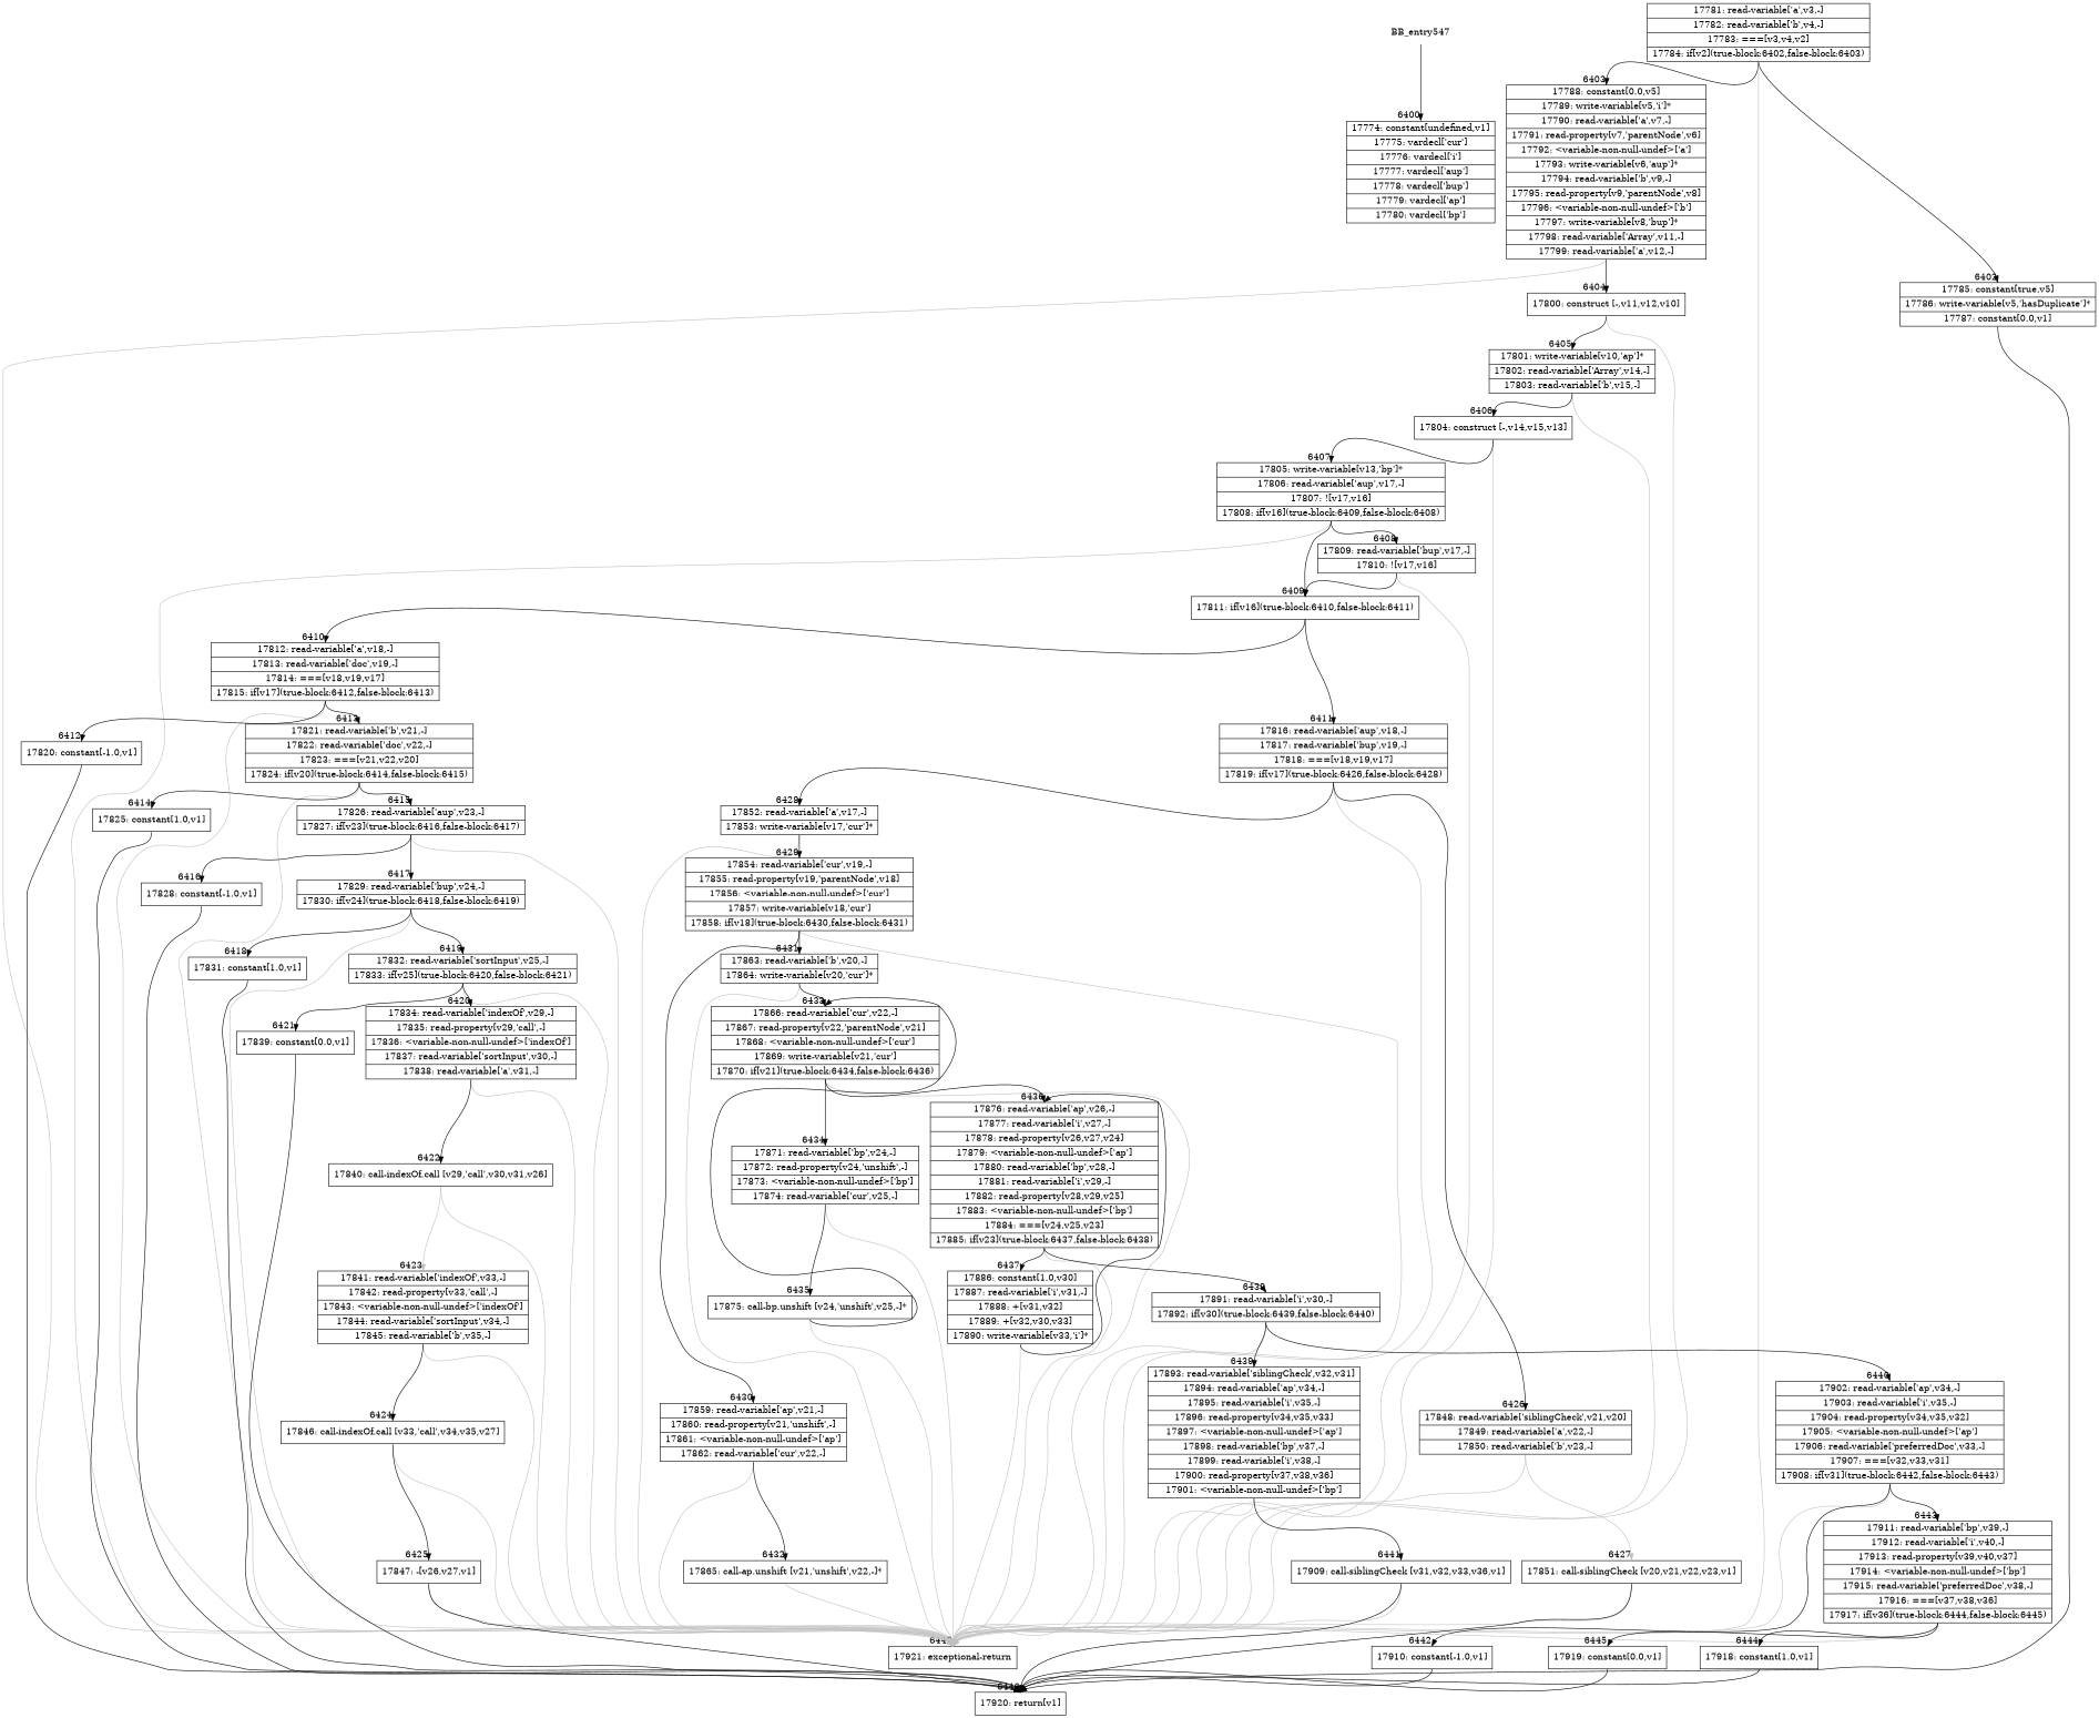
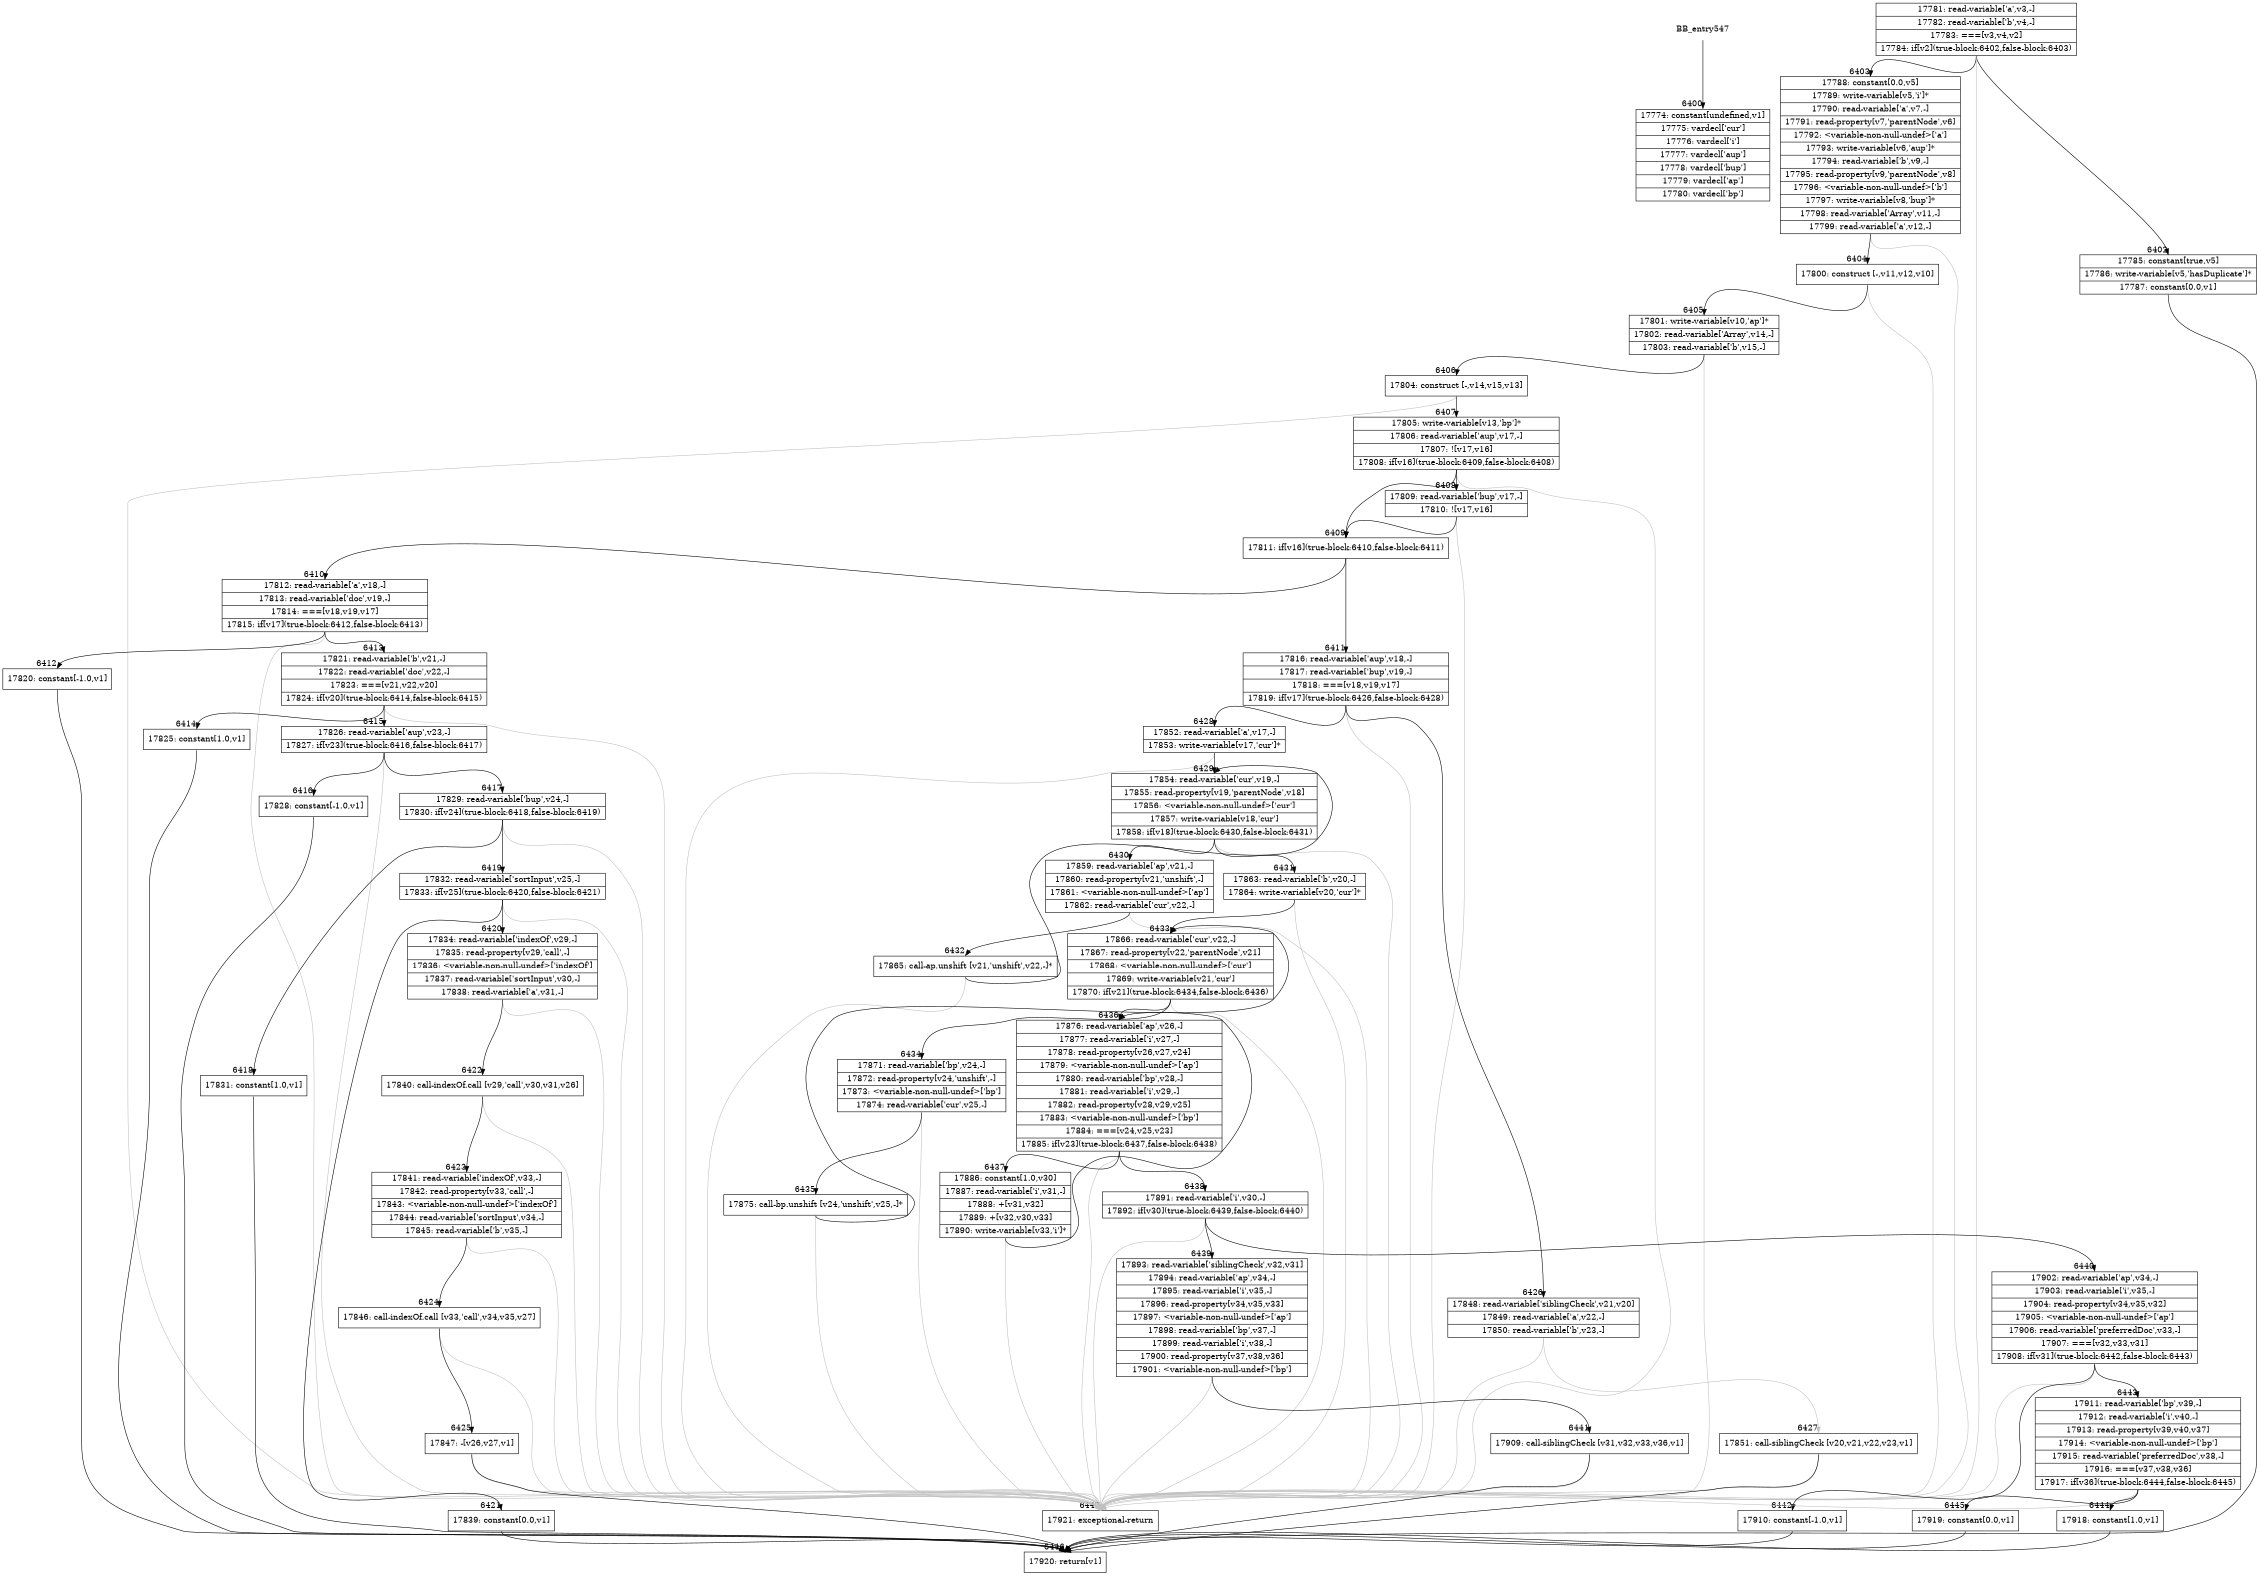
  digraph {
    rankdir=TD
    node [shape=record]
    edge [headport=n tailport=s]
    n1 [label=BB_entry547 shape=none]
    n2 [label="{17774: constant[undefined,v1]|17775: vardecl['cur']|17776: vardecl['i']|17777: vardecl['aup']|17778: vardecl['bup']|17779: vardecl['ap']|17780: vardecl['bp']}"]
    n3 [label="{17781: read-variable['a',v3,-]|17782: read-variable['b',v4,-]|17783: ===[v3,v4,v2]|17784: if[v2](true-block:6402,false-block:6403)}"]
    n4 [label="{17785: constant[true,v5]|17786: write-variable[v5,'hasDuplicate']*|17787: constant[0.0,v1]}"]
    n5 [label="{17788: constant[0.0,v5]|17789: write-variable[v5,'i']*|17790: read-variable['a',v7,-]|17791: read-property[v7,'parentNode',v6]|17792: \<variable-non-null-undef\>['a']|17793: write-variable[v6,'aup']*|17794: read-variable['b',v9,-]|17795: read-property[v9,'parentNode',v8]|17796: \<variable-non-null-undef\>['b']|17797: write-variable[v8,'bup']*|17798: read-variable['Array',v11,-]|17799: read-variable['a',v12,-]}"]
    n6 [label="{17921: exceptional-return}"]
    n7 [label="{17920: return[v1]}"]
    n8 [label="{17800: construct [-,v11,v12,v10]}"]
    n9 [label="{17801: write-variable[v10,'ap']*|17802: read-variable['Array',v14,-]|17803: read-variable['b',v15,-]}"]
    n10 [label="{17804: construct [-,v14,v15,v13]}"]
    n11 [label="{17805: write-variable[v13,'bp']*|17806: read-variable['aup',v17,-]|17807: ![v17,v16]|17808: if[v16](true-block:6409,false-block:6408)}"]
    n12 [label="{17811: if[v16](true-block:6410,false-block:6411)}"]
    n13 [label="{17809: read-variable['bup',v17,-]|17810: ![v17,v16]}"]
    n14 [label="{17812: read-variable['a',v18,-]|17813: read-variable['doc',v19,-]|17814: ===[v18,v19,v17]|17815: if[v17](true-block:6412,false-block:6413)}"]
    n15 [label="{17816: read-variable['aup',v18,-]|17817: read-variable['bup',v19,-]|17818: ===[v18,v19,v17]|17819: if[v17](true-block:6426,false-block:6428)}"]
    n16 [label="{17820: constant[-1.0,v1]}"]
    n17 [label="{17821: read-variable['b',v21,-]|17822: read-variable['doc',v22,-]|17823: ===[v21,v22,v20]|17824: if[v20](true-block:6414,false-block:6415)}"]
    n18 [label="{17848: read-variable['siblingCheck',v21,v20]|17849: read-variable['a',v22,-]|17850: read-variable['b',v23,-]}"]
    n19 [label="{17852: read-variable['a',v17,-]|17853: write-variable[v17,'cur']*}"]
    n20 [label="{17825: constant[1.0,v1]}"]
    n21 [label="{17826: read-variable['aup',v23,-]|17827: if[v23](true-block:6416,false-block:6417)}"]
    n22 [label="{17851: call-siblingCheck [v20,v21,v22,v23,v1]}"]
    n23 [label="{17854: read-variable['cur',v19,-]|17855: read-property[v19,'parentNode',v18]|17856: \<variable-non-null-undef\>['cur']|17857: write-variable[v18,'cur']|17858: if[v18](true-block:6430,false-block:6431)}"]
    n24 [label="{17828: constant[-1.0,v1]}"]
    n25 [label="{17829: read-variable['bup',v24,-]|17830: if[v24](true-block:6418,false-block:6419)}"]
    n26 [label="{17859: read-variable['ap',v21,-]|17860: read-property[v21,'unshift',-]|17861: \<variable-non-null-undef\>['ap']|17862: read-variable['cur',v22,-]}"]
    n27 [label="{17863: read-variable['b',v20,-]|17864: write-variable[v20,'cur']*}"]
    n28 [label="{17831: constant[1.0,v1]}"]
    n29 [label="{17832: read-variable['sortInput',v25,-]|17833: if[v25](true-block:6420,false-block:6421)}"]
    n30 [label="{17834: read-variable['indexOf',v29,-]|17835: read-property[v29,'call',-]|17836: \<variable-non-null-undef\>['indexOf']|17837: read-variable['sortInput',v30,-]|17838: read-variable['a',v31,-]}"]
    n31 [label="{17839: constant[0.0,v1]}"]
    n32 [label="{17840: call-indexOf.call [v29,'call',v30,v31,v26]}"]
    n33 [label="{17841: read-variable['indexOf',v33,-]|17842: read-property[v33,'call',-]|17843: \<variable-non-null-undef\>['indexOf']|17844: read-variable['sortInput',v34,-]|17845: read-variable['b',v35,-]}"]
    n34 [label="{17846: call-indexOf.call [v33,'call',v34,v35,v27]}"]
    n35 [label="{17847: -[v26,v27,v1]}"]
    n36 [label="{17865: call-ap.unshift [v21,'unshift',v22,-]*}"]
    n37 [label="{17866: read-variable['cur',v22,-]|17867: read-property[v22,'parentNode',v21]|17868: \<variable-non-null-undef\>['cur']|17869: write-variable[v21,'cur']|17870: if[v21](true-block:6434,false-block:6436)}"]
    n38 [label="{17871: read-variable['bp',v24,-]|17872: read-property[v24,'unshift',-]|17873: \<variable-non-null-undef\>['bp']|17874: read-variable['cur',v25,-]}"]
    n39 [label="{17876: read-variable['ap',v26,-]|17877: read-variable['i',v27,-]|17878: read-property[v26,v27,v24]|17879: \<variable-non-null-undef\>['ap']|17880: read-variable['bp',v28,-]|17881: read-variable['i',v29,-]|17882: read-property[v28,v29,v25]|17883: \<variable-non-null-undef\>['bp']|17884: ===[v24,v25,v23]|17885: if[v23](true-block:6437,false-block:6438)}"]
    n40 [label="{17875: call-bp.unshift [v24,'unshift',v25,-]*}"]
    n41 [label="{17886: constant[1.0,v30]|17887: read-variable['i',v31,-]|17888: +[v31,v32]|17889: +[v32,v30,v33]|17890: write-variable[v33,'i']*}"]
    n42 [label="{17891: read-variable['i',v30,-]|17892: if[v30](true-block:6439,false-block:6440)}"]
    n43 [label="{17893: read-variable['siblingCheck',v32,v31]|17894: read-variable['ap',v34,-]|17895: read-variable['i',v35,-]|17896: read-property[v34,v35,v33]|17897: \<variable-non-null-undef\>['ap']|17898: read-variable['bp',v37,-]|17899: read-variable['i',v38,-]|17900: read-property[v37,v38,v36]|17901: \<variable-non-null-undef\>['bp']}"]
    n44 [label="{17902: read-variable['ap',v34,-]|17903: read-variable['i',v35,-]|17904: read-property[v34,v35,v32]|17905: \<variable-non-null-undef\>['ap']|17906: read-variable['preferredDoc',v33,-]|17907: ===[v32,v33,v31]|17908: if[v31](true-block:6442,false-block:6443)}"]
    n45 [label="{17909: call-siblingCheck [v31,v32,v33,v36,v1]}"]
    n46 [label="{17910: constant[-1.0,v1]}"]
    n47 [label="{17911: read-variable['bp',v39,-]|17912: read-variable['i',v40,-]|17913: read-property[v39,v40,v37]|17914: \<variable-non-null-undef\>['bp']|17915: read-variable['preferredDoc',v38,-]|17916: ===[v37,v38,v36]|17917: if[v36](true-block:6444,false-block:6445)}"]
    n48 [label="{17918: constant[1.0,v1]}"]
    n49 [label="{17919: constant[0.0,v1]}"]
    n1 -> n2 [headlabel="    6400"]
    n3 -> n4 [headlabel="      6402"]
    n3 -> n5 [headlabel="      6403"]
    n3 -> n6 [color=gray headlabel="      6447"]
    n4 -> n7 [headlabel="      6446"]
    n5 -> n6 [color=gray]
    n5 -> n8 [headlabel="      6404"]
    n8 -> n6 [color=gray]
    n8 -> n9 [headlabel="      6405"]
    n9 -> n6 [color=gray]
    n9 -> n10 [headlabel="      6406"]
    n10 -> n6 [color=gray]
    n10 -> n11 [headlabel="      6407"]
    n11 -> n6 [color=gray]
    n11 -> n12 [headlabel="      6409"]
    n11 -> n13 [headlabel="      6408"]
    n12 -> n14 [headlabel="      6410"]
    n12 -> n15 [headlabel="      6411"]
    n13 -> n6 [color=gray]
    n13 -> n12
    n14 -> n6 [color=gray]
    n14 -> n16 [headlabel="      6412"]
    n14 -> n17 [headlabel="      6413"]
    n15 -> n6 [color=gray]
    n15 -> n18 [headlabel="      6426"]
    n15 -> n19 [headlabel="      6428"]
    n16 -> n7
    n17 -> n6 [color=gray]
    n17 -> n20 [headlabel="      6414"]
    n17 -> n21 [headlabel="      6415"]
    n18 -> n6 [color=gray]
    n18 -> n22 [color=gray headlabel="      6427"]
    n19 -> n6 [color=gray]
    n19 -> n23 [headlabel="      6429"]
    n20 -> n7
    n21 -> n6 [color=gray]
    n21 -> n24 [headlabel="      6416"]
    n21 -> n25 [headlabel="      6417"]
    n22 -> n6 [color=gray]
    n22 -> n7
    n23 -> n6 [color=gray]
    n23 -> n26 [headlabel="      6430"]
    n23 -> n27 [headlabel="      6431"]
    n24 -> n7
    n25 -> n6 [color=gray]
    n25 -> n28 [headlabel="      6418"]
    n25 -> n29 [headlabel="      6419"]
    n26 -> n6 [color=gray]
    n26 -> n36 [headlabel="      6432"]
    n27 -> n6 [color=gray]
    n27 -> n37 [headlabel="      6433"]
    n28 -> n7
    n29 -> n6 [color=gray]
    n29 -> n30 [headlabel="      6420"]
    n29 -> n31 [headlabel="      6421"]
    n30 -> n6 [color=gray]
    n30 -> n32 [headlabel="      6422"]
    n31 -> n7
    n32 -> n6 [color=gray]
-   n32 -> n33 [headlabel="      6423" color=gray]
+   n32 -> n33 [headlabel="      6423"]
    n33 -> n6 [color=gray]
    n33 -> n34 [headlabel="      6424"]
    n34 -> n6 [color=gray]
    n34 -> n35 [headlabel="      6425"]
    n35 -> n6 [color=gray]
    n35 -> n7
    n36 -> n6 [color=gray]
+   n36 -> n23
    n37 -> n6 [color=gray]
    n37 -> n38 [headlabel="      6434"]
    n37 -> n39 [headlabel="      6436"]
    n38 -> n6 [color=gray]
    n38 -> n40 [headlabel="      6435"]
    n39 -> n6 [color=gray]
    n39 -> n41 [headlabel="      6437"]
    n39 -> n42 [headlabel="      6438"]
    n40 -> n6 [color=gray]
    n40 -> n37
    n41 -> n6 [color=gray]
    n41 -> n39
    n42 -> n6 [color=gray]
    n42 -> n43 [headlabel="      6439"]
    n42 -> n44 [headlabel="      6440"]
    n43 -> n6 [color=gray]
    n43 -> n45 [headlabel="      6441"]
    n44 -> n6 [color=gray]
    n44 -> n46 [headlabel="      6442"]
    n44 -> n47 [headlabel="      6443"]
    n45 -> n6 [color=gray]
    n45 -> n7
    n46 -> n7
    n47 -> n6 [color=gray]
    n47 -> n48 [headlabel="      6444"]
    n47 -> n49 [headlabel="      6445"]
    n48 -> n7
    n49 -> n7
  }
